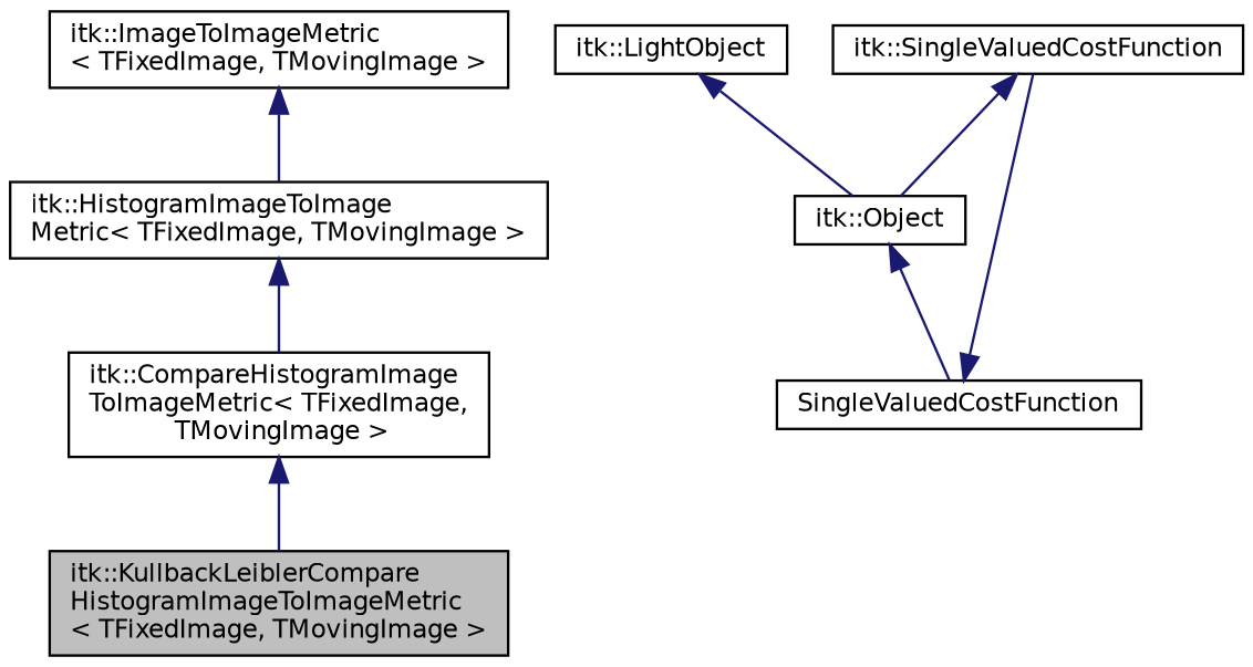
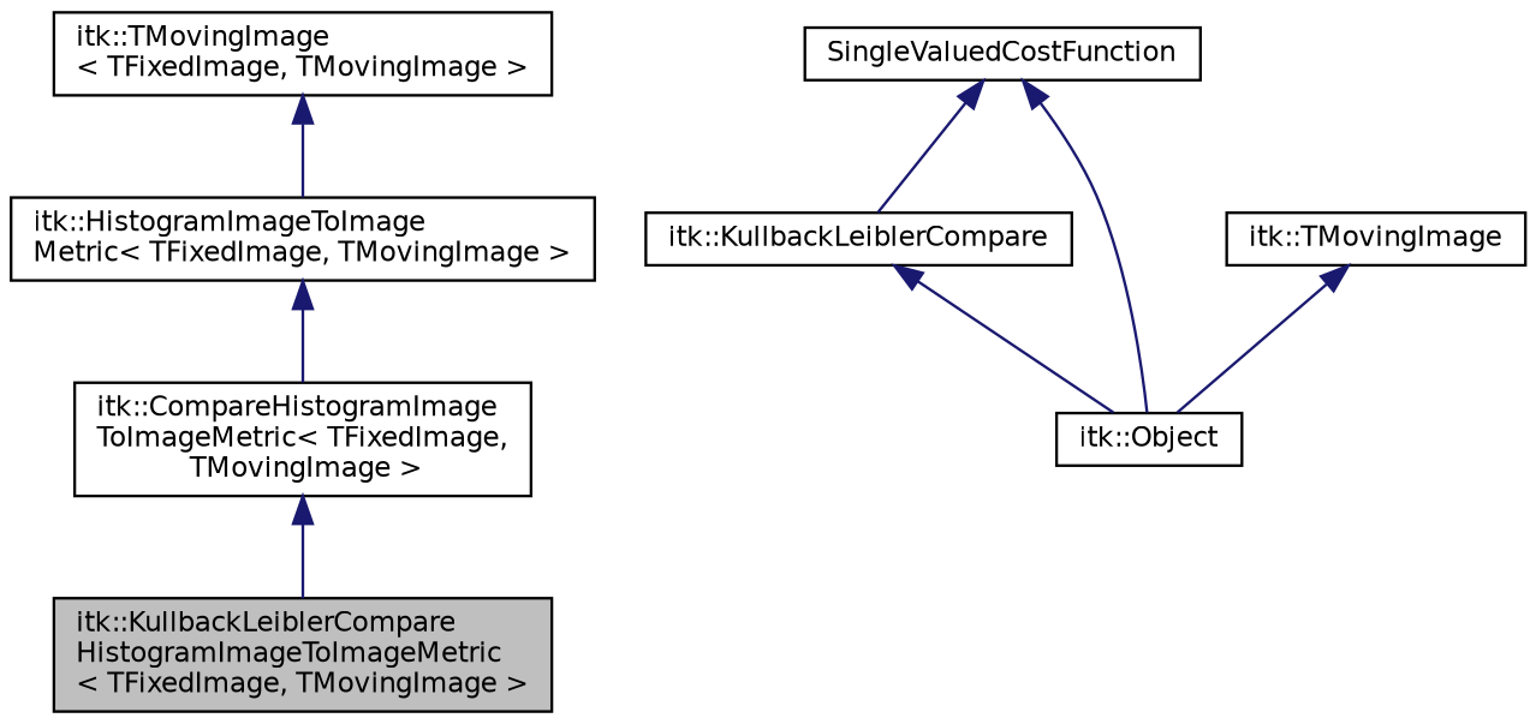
  digraph {
    node [color=black fillcolor=white fontname=Helvetica fontsize=10 shape=record style=filled]
    edge [color=midnightblue dir=back fontname=Helvetica fontsize=10 labelfontname=Helvetica labelfontsize=10 style=solid]
    n1 [fillcolor=grey75 fontcolor=black height=0.2 label="itk::KullbackLeiblerCompare\lHistogramImageToImageMetric\l\< TFixedImage, TMovingImage \>" width=0.4]
    n2 [height=0.2 label="itk::CompareHistogramImage\lToImageMetric\< TFixedImage,\l TMovingImage \>" width=0.4]
    n3 [height=0.2 label="itk::HistogramImageToImage\lMetric\< TFixedImage, TMovingImage \>" width=0.4]
-   n4 [height=0.2 label="itk::ImageToImageMetric\l\< TFixedImage, TMovingImage \>" width=0.4]
-   n5 [height=0.2 label="itk::SingleValuedCostFunction" width=0.4]
+   n4 [height=0.2 label="itk::TMovingImage\l\< TFixedImage, TMovingImage \>" width=0.4]
+   n5 [height=0.2 label="itk::KullbackLeiblerCompare" width=0.4]
    n6 [height=0.2 label="itk::Object" width=0.4]
    n7 [height=0.2 label=SingleValuedCostFunction width=0.4]
-   n8 [height=0.2 label="itk::LightObject" width=0.4]
+   n8 [height=0.2 label="itk::TMovingImage" width=0.4]
    n2 -> n1
    n3 -> n2
    n4 -> n3
    n5 -> n6
-   n6 -> n7
+   n7 -> n6
    n7 -> n5
    n8 -> n6
  }
